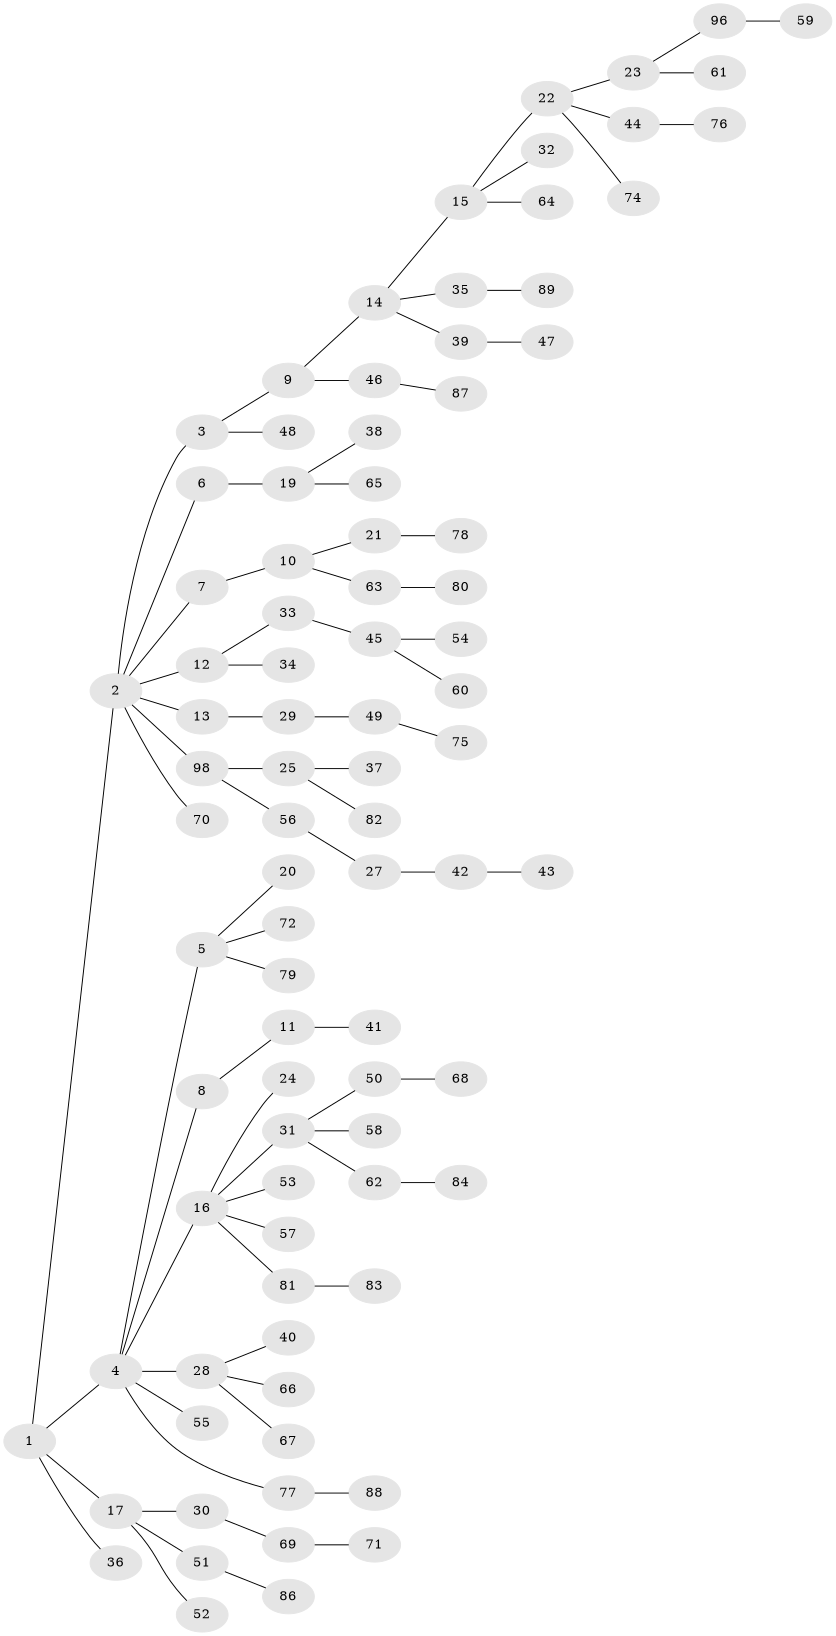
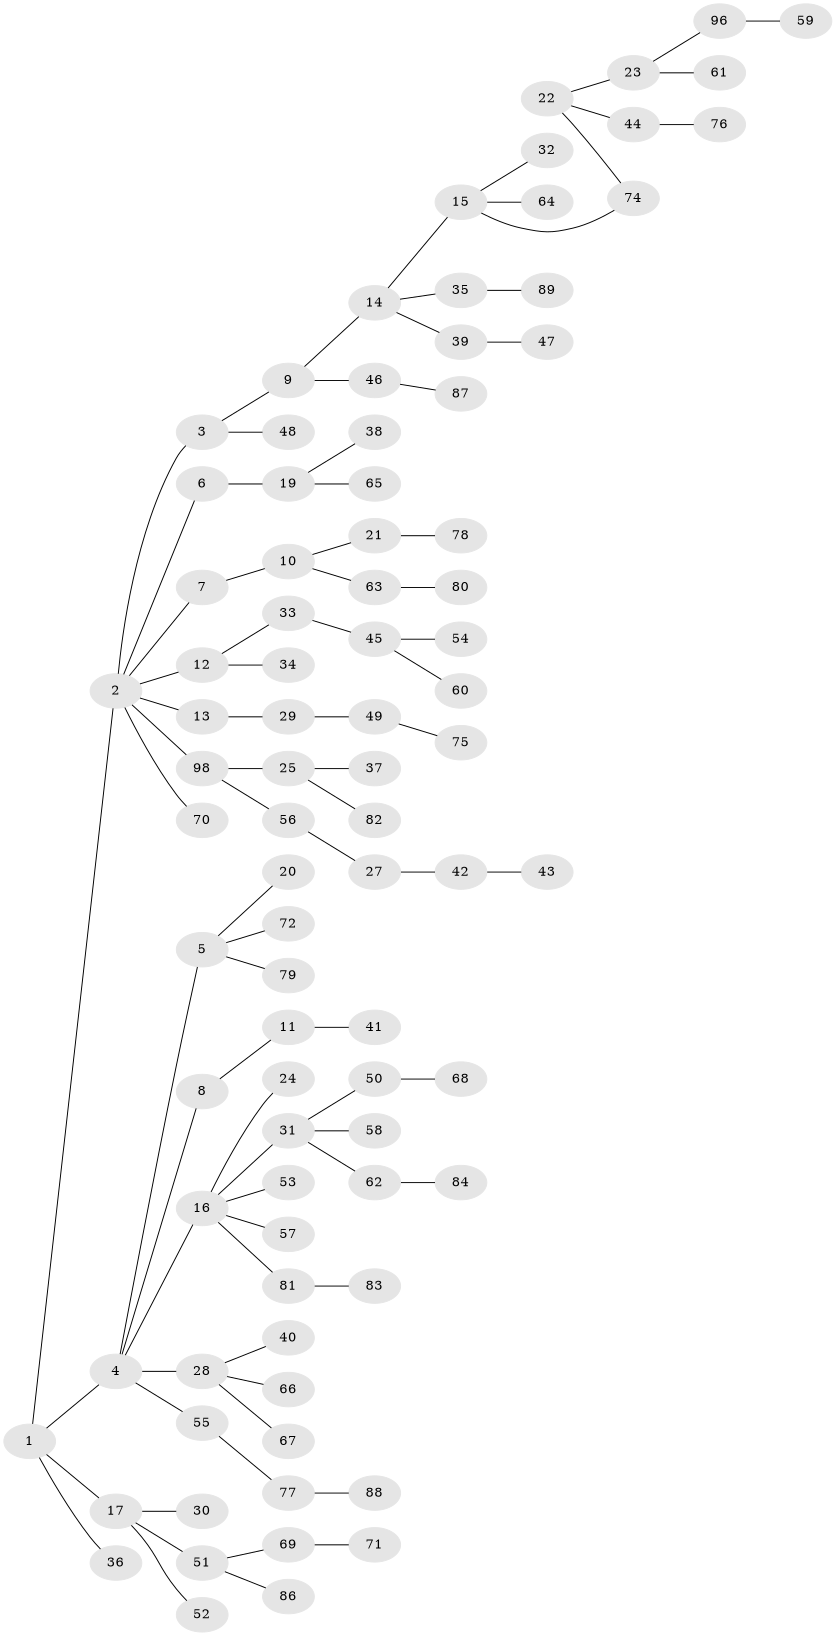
  graph {
    rankdir=LR
    node [color=gray90 style=filled]
    1
    2
    4
    17
    36
    3
    6
    7
    12
    13
    n11 [label=98]
    70
    5
    8
    16
    28
    55
    77
    30
    51
    52
    9
    48
    19
    10
    33
    34
    29
    25
    56
    14
    46
    20
    72
    79
    11
    24
    31
    53
    57
    81
    40
    66
    67
    88
    38
    65
    21
    63
    41
    15
    35
    39
    87
    78
    80
    45
    49
    22
    32
    64
    n62 [label=89]
    47
    23
    44
    74
    50
    58
    62
    83
    69
    86
    37
    82
    27
    42
    n77 [label=96]
    61
    76
    59
    43
    75
    68
    84
    54
    60
    71
    1 -- 2
    1 -- 4
    1 -- 17
    1 -- 36
    2 -- 3
    2 -- 6
    2 -- 7
    2 -- 12
    2 -- 13
    2 -- n11
    2 -- 70
    4 -- 5
    4 -- 8
    4 -- 16
    4 -- 28
    4 -- 55
-   4 -- 77
+   55 -- 77
    17 -- 30
    17 -- 51
    17 -- 52
    3 -- 9
    3 -- 48
    6 -- 19
    7 -- 10
    12 -- 33
    12 -- 34
    13 -- 29
    n11 -- 25
    n11 -- 56
    5 -- 20
    5 -- 72
    5 -- 79
    8 -- 11
    16 -- 24
    16 -- 31
    16 -- 53
    16 -- 57
    16 -- 81
    28 -- 40
    28 -- 66
    28 -- 67
    77 -- 88
-   30 -- 69
+   51 -- 69
    51 -- 86
    9 -- 14
    9 -- 46
    19 -- 38
    19 -- 65
    10 -- 21
    10 -- 63
    33 -- 45
    29 -- 49
    25 -- 37
    25 -- 82
    56 -- 27
    14 -- 15
    14 -- 35
    14 -- 39
    46 -- 87
    11 -- 41
    31 -- 50
    31 -- 58
    31 -- 62
    81 -- 83
    21 -- 78
    63 -- 80
-   15 -- 22
+   15 -- 74
    15 -- 32
    15 -- 64
    35 -- n62
    39 -- 47
    45 -- 54
    45 -- 60
    49 -- 75
    22 -- 23
    22 -- 44
    22 -- 74
    23 -- n77
    23 -- 61
    44 -- 76
    50 -- 68
    62 -- 84
    69 -- 71
    27 -- 42
    42 -- 43
    n77 -- 59
  }
